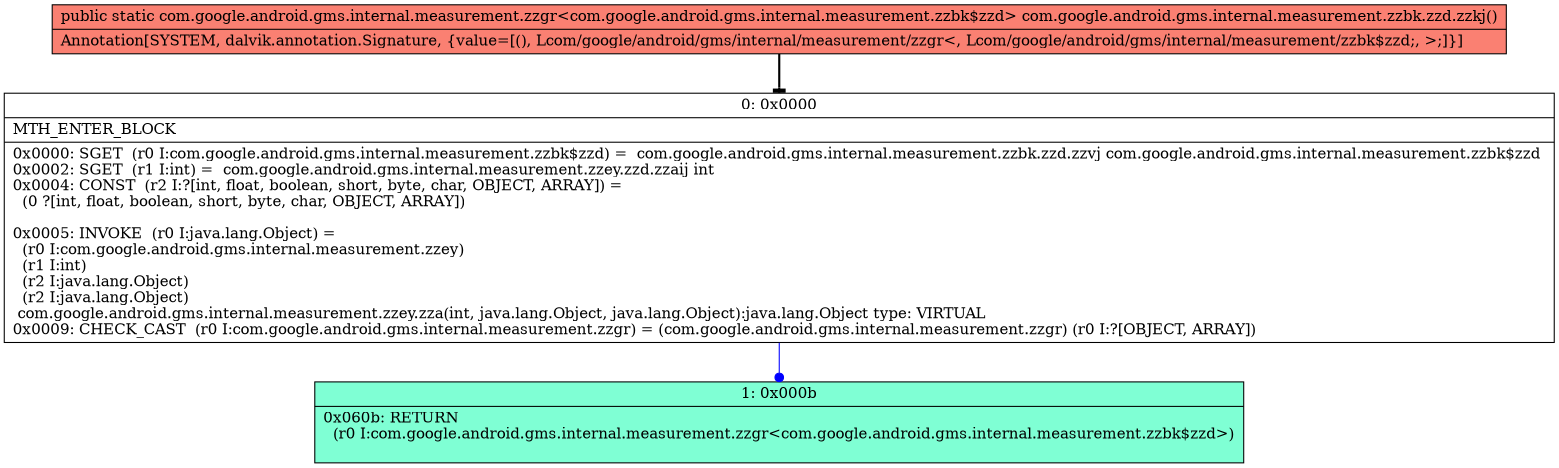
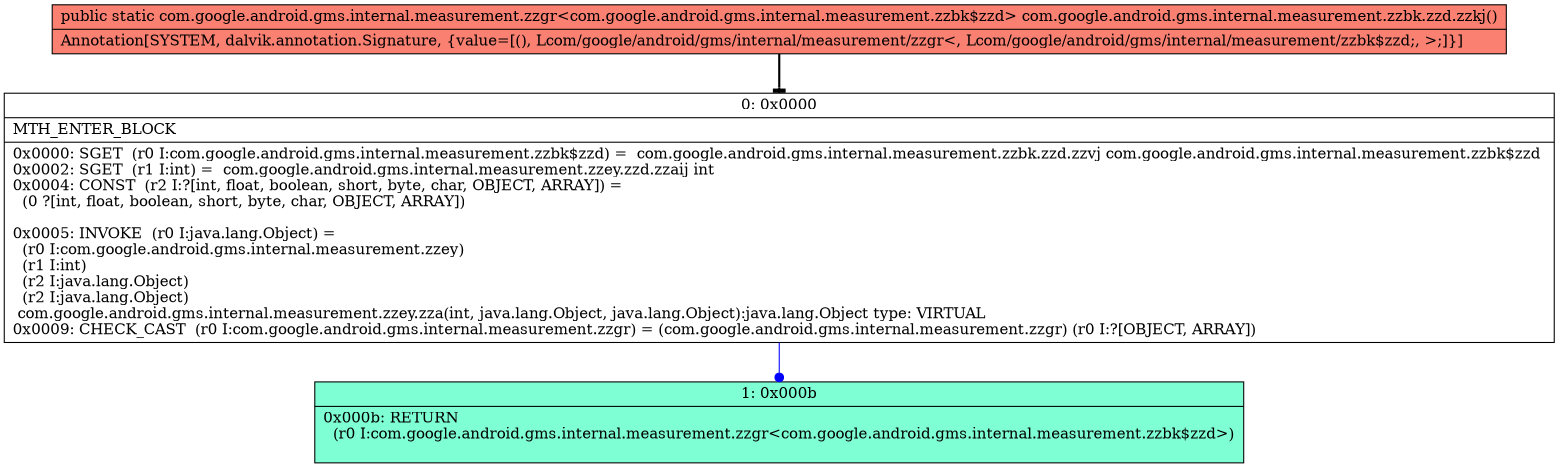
  digraph {
    node [shape=record style=filled]
    n1 [label="{0\:\ 0x0000|MTH_ENTER_BLOCK\l|0x0000: SGET  (r0 I:com.google.android.gms.internal.measurement.zzbk$zzd) =  com.google.android.gms.internal.measurement.zzbk.zzd.zzvj com.google.android.gms.internal.measurement.zzbk$zzd \l0x0002: SGET  (r1 I:int) =  com.google.android.gms.internal.measurement.zzey.zzd.zzaij int \l0x0004: CONST  (r2 I:?[int, float, boolean, short, byte, char, OBJECT, ARRAY]) = \l  (0 ?[int, float, boolean, short, byte, char, OBJECT, ARRAY])\l \l0x0005: INVOKE  (r0 I:java.lang.Object) = \l  (r0 I:com.google.android.gms.internal.measurement.zzey)\l  (r1 I:int)\l  (r2 I:java.lang.Object)\l  (r2 I:java.lang.Object)\l com.google.android.gms.internal.measurement.zzey.zza(int, java.lang.Object, java.lang.Object):java.lang.Object type: VIRTUAL \l0x0009: CHECK_CAST  (r0 I:com.google.android.gms.internal.measurement.zzgr) = (com.google.android.gms.internal.measurement.zzgr) (r0 I:?[OBJECT, ARRAY]) \l}" fillcolor=white]
-   n2 [label="{1\:\ 0x000b|0x060b: RETURN  \l  (r0 I:com.google.android.gms.internal.measurement.zzgr\<com.google.android.gms.internal.measurement.zzbk$zzd\>)\l \l}" fillcolor=aquamarine]
+   n2 [label="{1\:\ 0x000b|0x000b: RETURN  \l  (r0 I:com.google.android.gms.internal.measurement.zzgr\<com.google.android.gms.internal.measurement.zzbk$zzd\>)\l \l}" fillcolor=aquamarine]
    n3 [label="{public static com.google.android.gms.internal.measurement.zzgr\<com.google.android.gms.internal.measurement.zzbk$zzd\> com.google.android.gms.internal.measurement.zzbk.zzd.zzkj()  | Annotation[SYSTEM, dalvik.annotation.Signature, \{value=[(), Lcom\/google\/android\/gms\/internal\/measurement\/zzgr\<, Lcom\/google\/android\/gms\/internal\/measurement\/zzbk$zzd;, \>;]\}]\l}" fillcolor=salmon]
    n1 -> n2 [color=blue style=solid arrowhead=dot]
    n3 -> n1 [color=black style=bold arrowhead=tee]
  }
